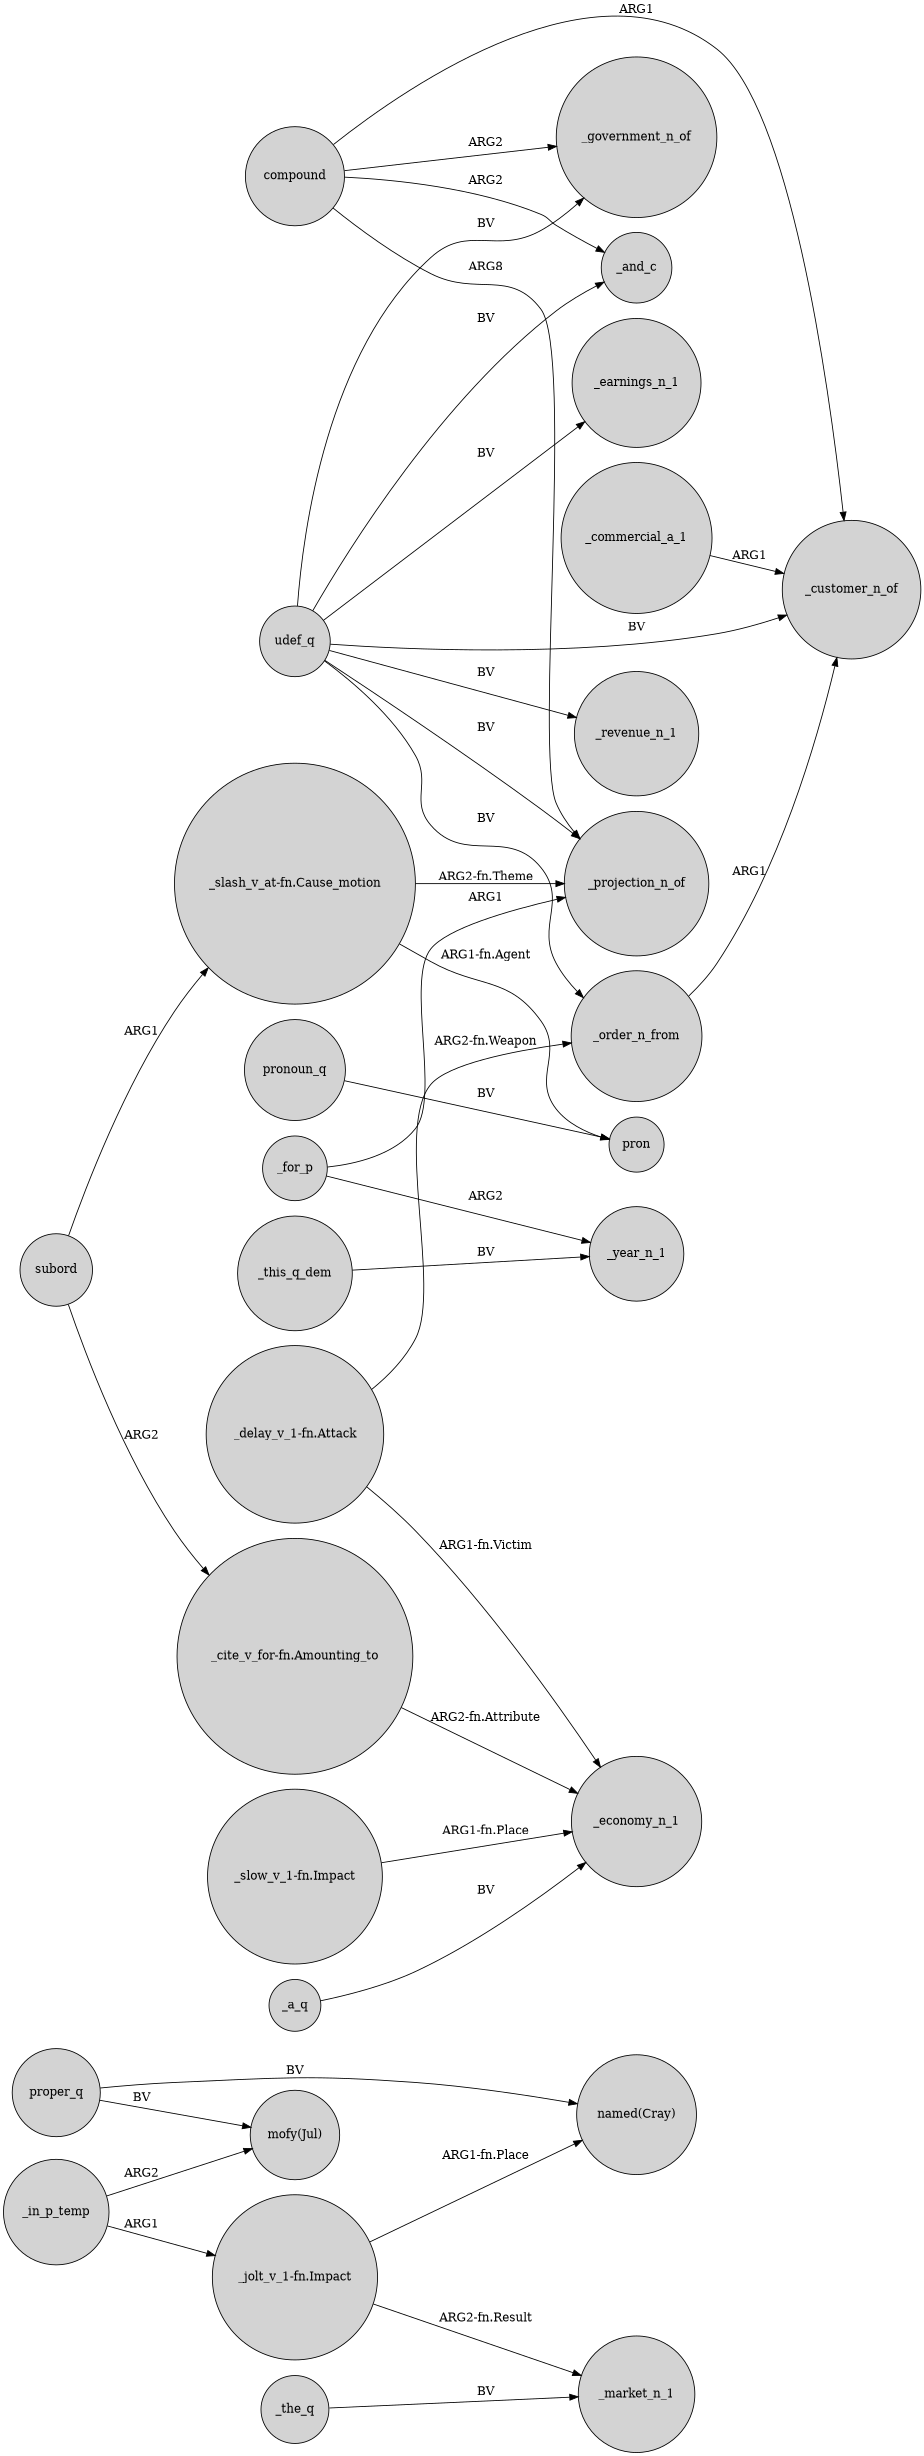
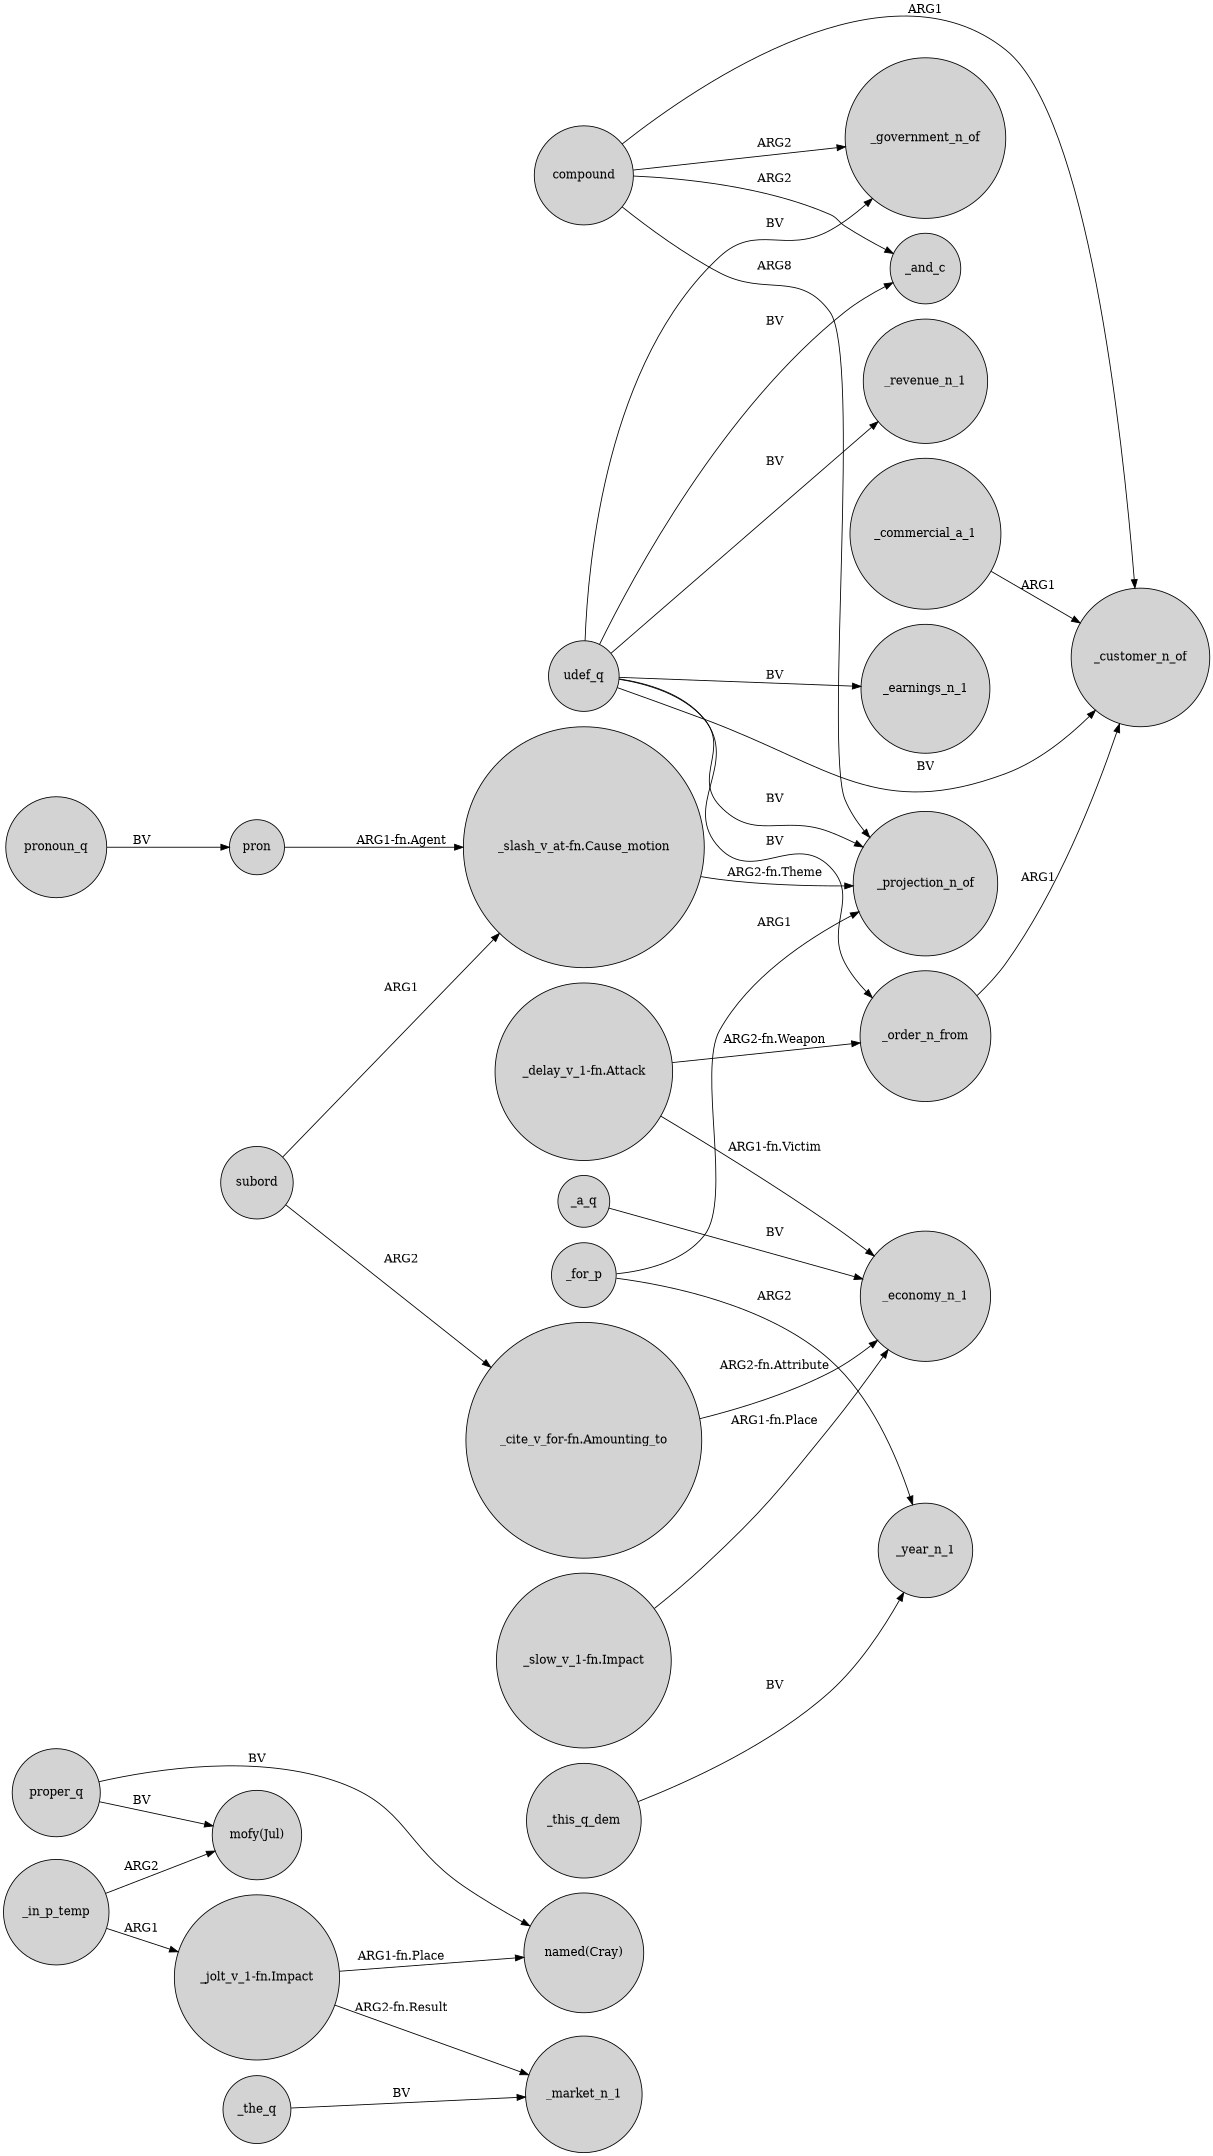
  digraph {
    rankdir=LR
    node [shape=circle style=filled]
    "_jolt_v_1-fn.Impact"
    "named(Cray)"
    _market_n_1
    subord
    "_slash_v_at-fn.Cause_motion"
    "_cite_v_for-fn.Amounting_to"
    _projection_n_of
    pron
    "_delay_v_1-fn.Attack"
    _order_n_from
    _economy_n_1
    _customer_n_of
    _in_p_temp
    "mofy(Jul)"
    compound
    _government_n_of
    _and_c
    udef_q
    _revenue_n_1
    _earnings_n_1
    "_slow_v_1-fn.Impact"
    proper_q
    _the_q
    pronoun_q
    _for_p
    _year_n_1
    _this_q_dem
    _a_q
    _commercial_a_1
    "_jolt_v_1-fn.Impact" -> "named(Cray)" [label="ARG1-fn.Place"]
    "_jolt_v_1-fn.Impact" -> _market_n_1 [label="ARG2-fn.Result"]
    subord -> "_slash_v_at-fn.Cause_motion" [label=ARG1]
    subord -> "_cite_v_for-fn.Amounting_to" [label=ARG2]
    "_slash_v_at-fn.Cause_motion" -> _projection_n_of [label="ARG2-fn.Theme"]
-   "_slash_v_at-fn.Cause_motion" -> pron [label="ARG1-fn.Agent"]
+   pron -> "_slash_v_at-fn.Cause_motion" [label="ARG1-fn.Agent"]
    "_cite_v_for-fn.Amounting_to" -> _economy_n_1 [label="ARG2-fn.Attribute"]
    "_delay_v_1-fn.Attack" -> _order_n_from [label="ARG2-fn.Weapon"]
    "_delay_v_1-fn.Attack" -> _economy_n_1 [label="ARG1-fn.Victim"]
    _order_n_from -> _customer_n_of [label=ARG1]
    _in_p_temp -> "_jolt_v_1-fn.Impact" [label=ARG1]
    _in_p_temp -> "mofy(Jul)" [label=ARG2]
    compound -> _projection_n_of [label=ARG8]
    compound -> _customer_n_of [label=ARG1]
    compound -> _government_n_of [label=ARG2]
    compound -> _and_c [label=ARG2]
    udef_q -> _projection_n_of [label=BV]
    udef_q -> _order_n_from [label=BV]
    udef_q -> _customer_n_of [label=BV]
    udef_q -> _government_n_of [label=BV]
    udef_q -> _and_c [label=BV]
    udef_q -> _revenue_n_1 [label=BV]
    udef_q -> _earnings_n_1 [label=BV]
    "_slow_v_1-fn.Impact" -> _economy_n_1 [label="ARG1-fn.Place"]
    proper_q -> "named(Cray)" [label=BV]
    proper_q -> "mofy(Jul)" [label=BV]
    _the_q -> _market_n_1 [label=BV]
    pronoun_q -> pron [label=BV]
    _for_p -> _projection_n_of [label=ARG1]
    _for_p -> _year_n_1 [label=ARG2]
    _this_q_dem -> _year_n_1 [label=BV]
    _a_q -> _economy_n_1 [label=BV]
    _commercial_a_1 -> _customer_n_of [label=ARG1]
  }
